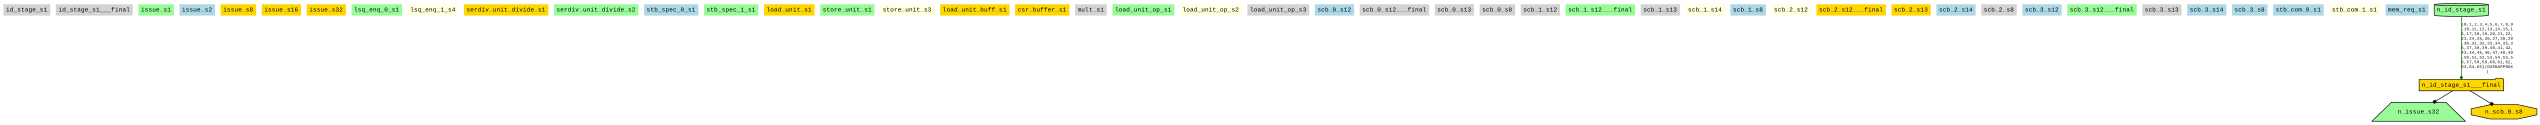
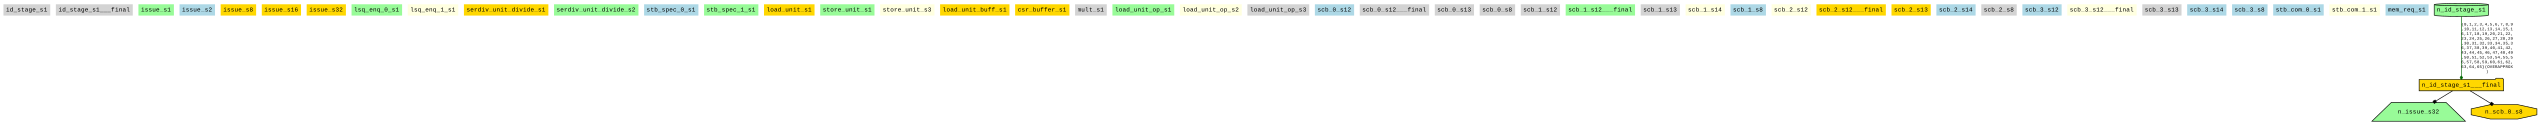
  digraph {
    fontname="Liberation Mono"
    splines=true
    node [fillcolor=lightgrey fontname="Liberation Mono" fontsize=20 penwidth=2 shape=none style=filled]
    edge [arrowhead=box color=black fontname="Liberation Mono" penwidth=2]
    n1 [label=id_stage_s1]
    n2 [label=id_stage_s1___final]
    n3 [fillcolor=palegreen label=issue_s1]
    n4 [fillcolor=lightblue label=issue_s2]
    n5 [fillcolor=gold label=issue_s8]
    n6 [fillcolor=gold label=issue_s16]
    n7 [fillcolor=gold label=issue_s32]
    n8 [fillcolor=palegreen label=lsq_enq_0_s1]
-   n9 [fillcolor=lightyellow label=lsq_enq_1_s4]
+   n9 [fillcolor=lightyellow label=lsq_enq_1_s1]
    n10 [fillcolor=gold label=serdiv_unit_divide_s1]
    n11 [fillcolor=palegreen label=serdiv_unit_divide_s2]
    n12 [fillcolor=lightblue label=stb_spec_0_s1]
    n13 [fillcolor=palegreen label=stb_spec_1_s1]
    n14 [fillcolor=gold label=load_unit_s1]
    n15 [fillcolor=palegreen label=store_unit_s1]
    n16 [fillcolor=lightyellow label=store_unit_s3]
    n17 [fillcolor=gold label=load_unit_buff_s1]
    n18 [fillcolor=gold label=csr_buffer_s1]
    n19 [label=mult_s1]
    n20 [fillcolor=palegreen label=load_unit_op_s1]
    n21 [fillcolor=lightyellow label=load_unit_op_s2]
    n22 [label=load_unit_op_s3]
    n23 [fillcolor=lightblue label=scb_0_s12]
    n24 [label=scb_0_s12___final]
    n25 [label=scb_0_s13]
    n26 [label=scb_0_s8]
    n27 [label=scb_1_s12]
    n28 [fillcolor=palegreen label=scb_1_s12___final]
    n29 [label=scb_1_s13]
    n30 [fillcolor=lightyellow label=scb_1_s14]
    n31 [fillcolor=lightblue label=scb_1_s8]
    n32 [fillcolor=lightyellow label=scb_2_s12]
    n33 [fillcolor=gold label=scb_2_s12___final]
    n34 [fillcolor=gold label=scb_2_s13]
    n35 [fillcolor=lightblue label=scb_2_s14]
    n36 [label=scb_2_s8]
    n37 [fillcolor=lightblue label=scb_3_s12]
-   n38 [fillcolor=palegreen label=scb_3_s12___final]
+   n38 [fillcolor=lightyellow label=scb_3_s12___final]
    n39 [label=scb_3_s13]
    n40 [fillcolor=lightblue label=scb_3_s14]
    n41 [fillcolor=lightblue label=scb_3_s8]
    n42 [fillcolor=lightblue label=stb_com_0_s1]
    n43 [fillcolor=lightyellow label=stb_com_1_s1]
    n44 [fillcolor=lightblue label=mem_req_s1]
    n_id_stage_s1 [fillcolor=palegreen shape=cylinder]
    n_id_stage_s1___final [fillcolor=gold shape=folder]
    n_issue_s32 [color=black fillcolor=palegreen shape=trapezium]
    n_scb_0_s8 [color=black fillcolor=gold shape=octagon]
    n_id_stage_s1 -> n_id_stage_s1___final [arrowhead=diamond color="#006400" label="{0,1,2,3,4,5,6,7,8,9\n,10,11,12,13,14,15,1\n6,17,18,19,20,21,22,\n23,24,25,26,27,28,29\n,30,31,32,33,34,35,3\n6,37,38,39,40,41,42,\n43,44,45,46,47,48,49\n,50,51,52,53,54,55,5\n6,57,58,59,60,61,62,\n63,64,65}(OVERAPPROX\n)"]
    n_id_stage_s1___final -> n_issue_s32
    n_id_stage_s1___final -> n_scb_0_s8
  }
